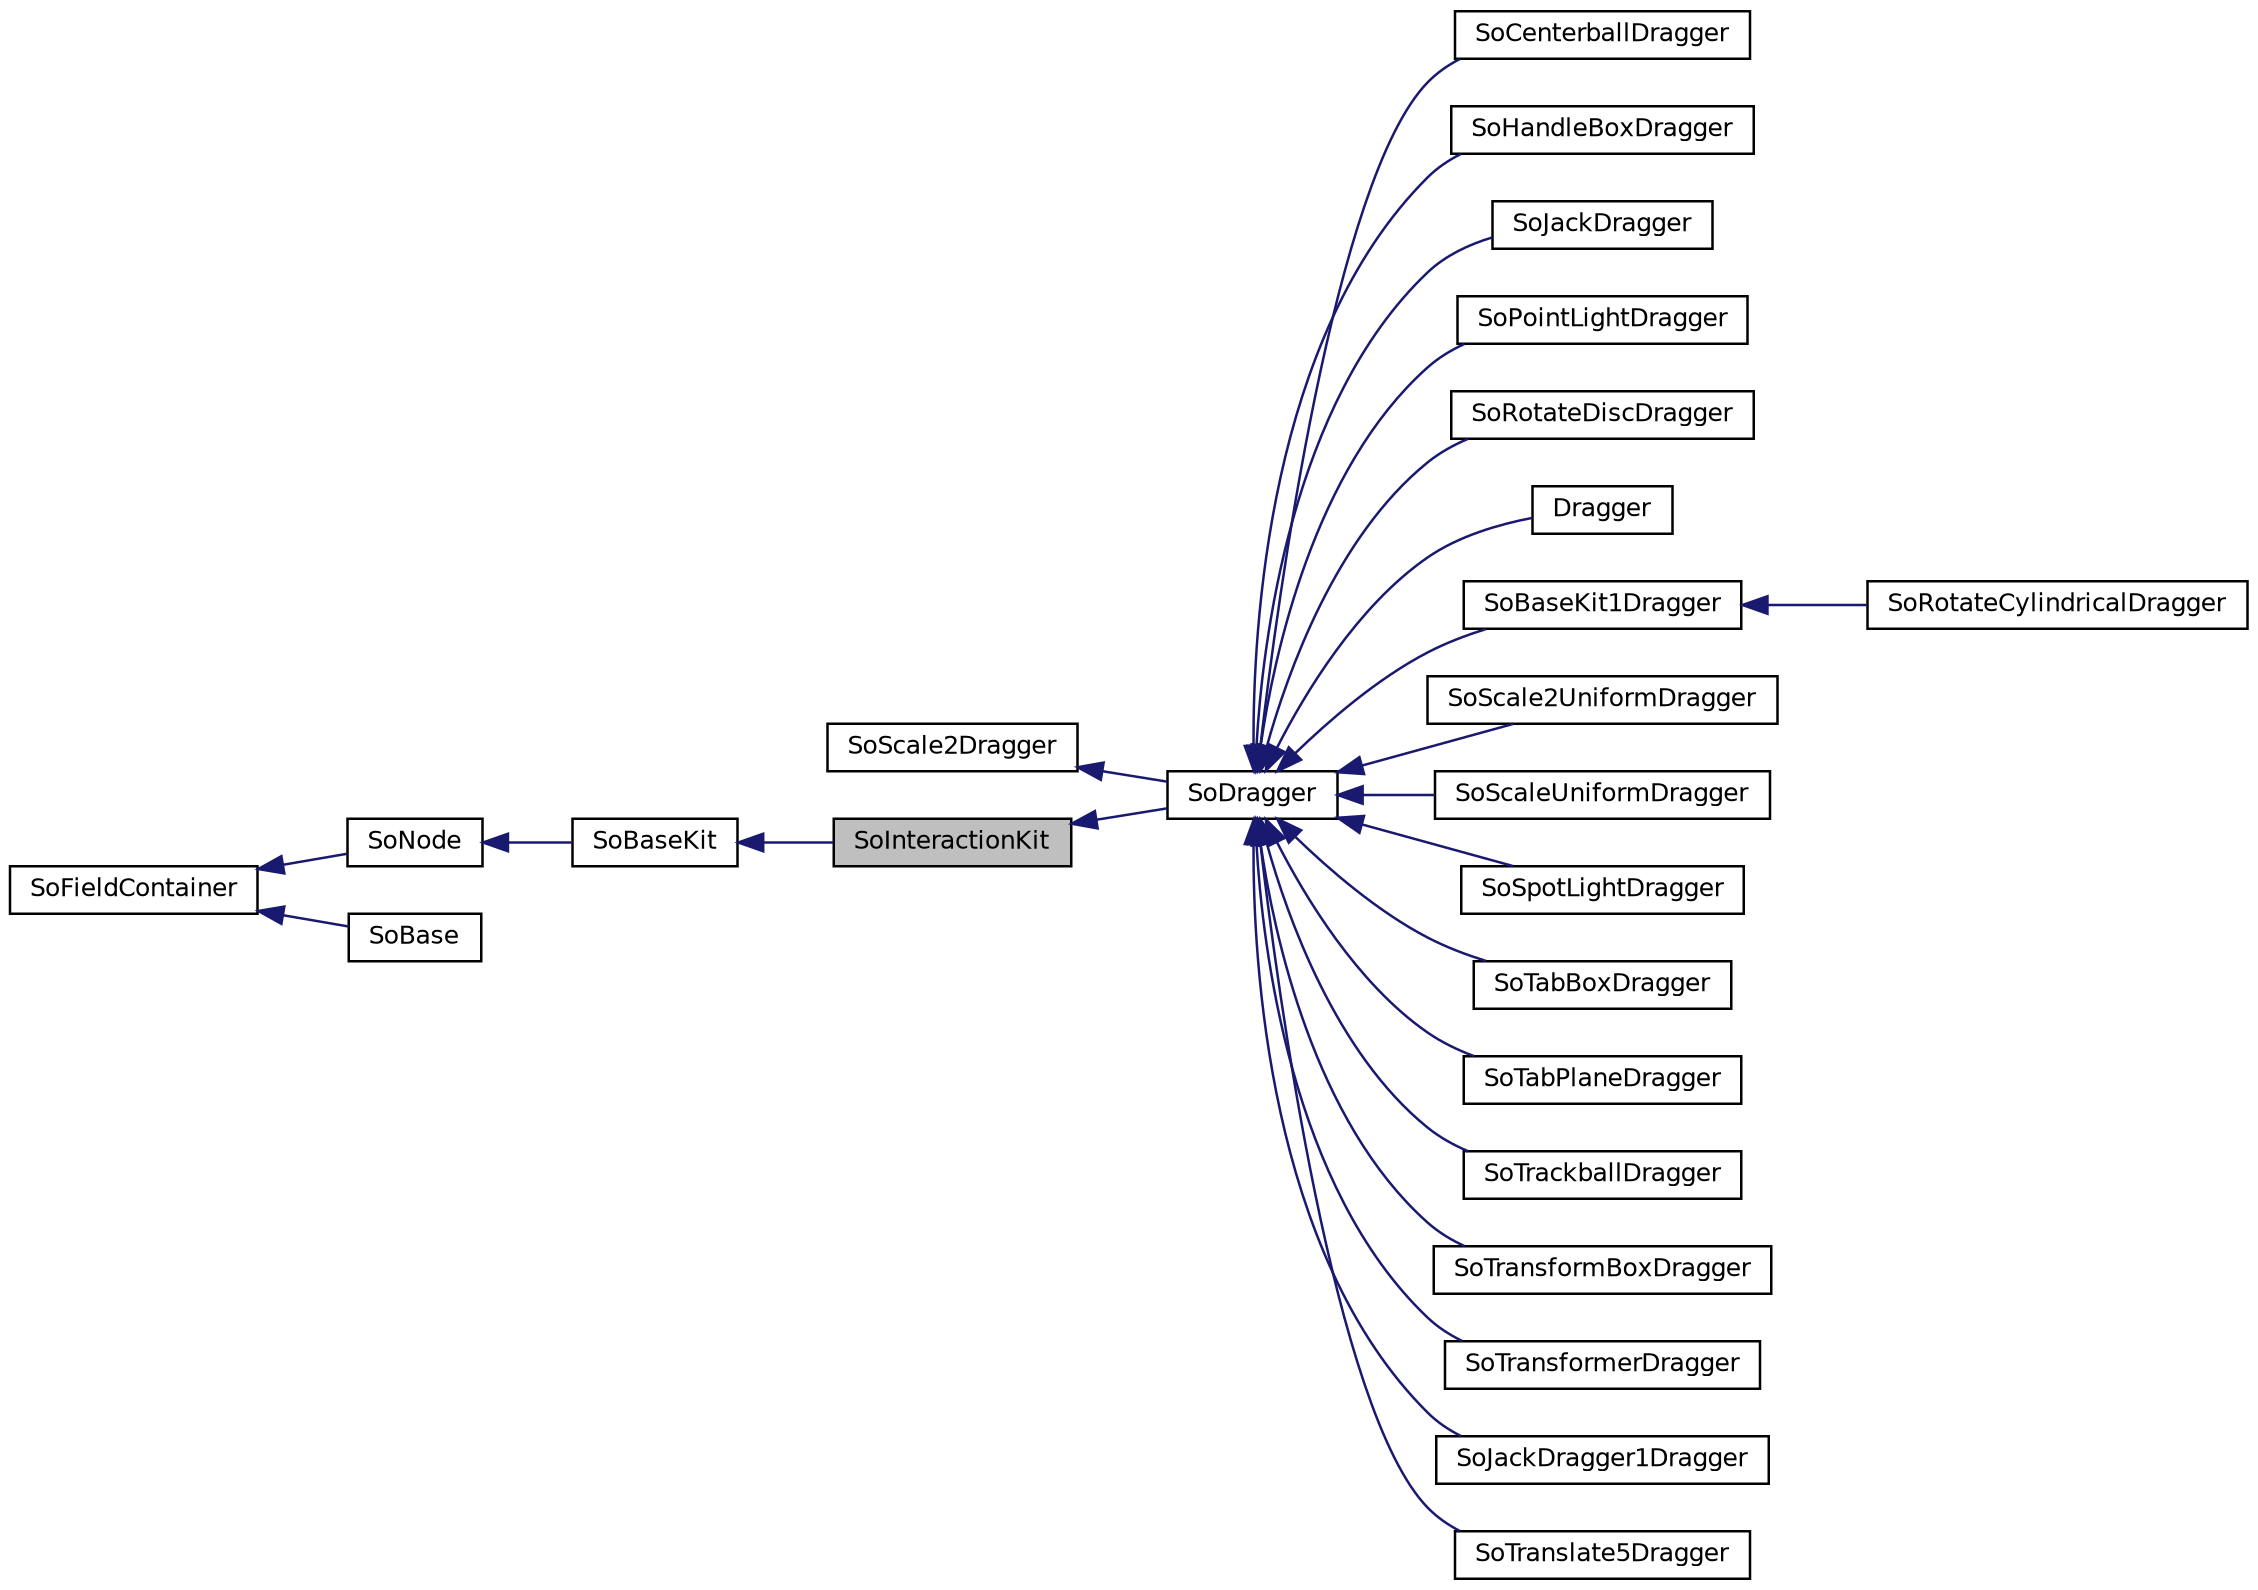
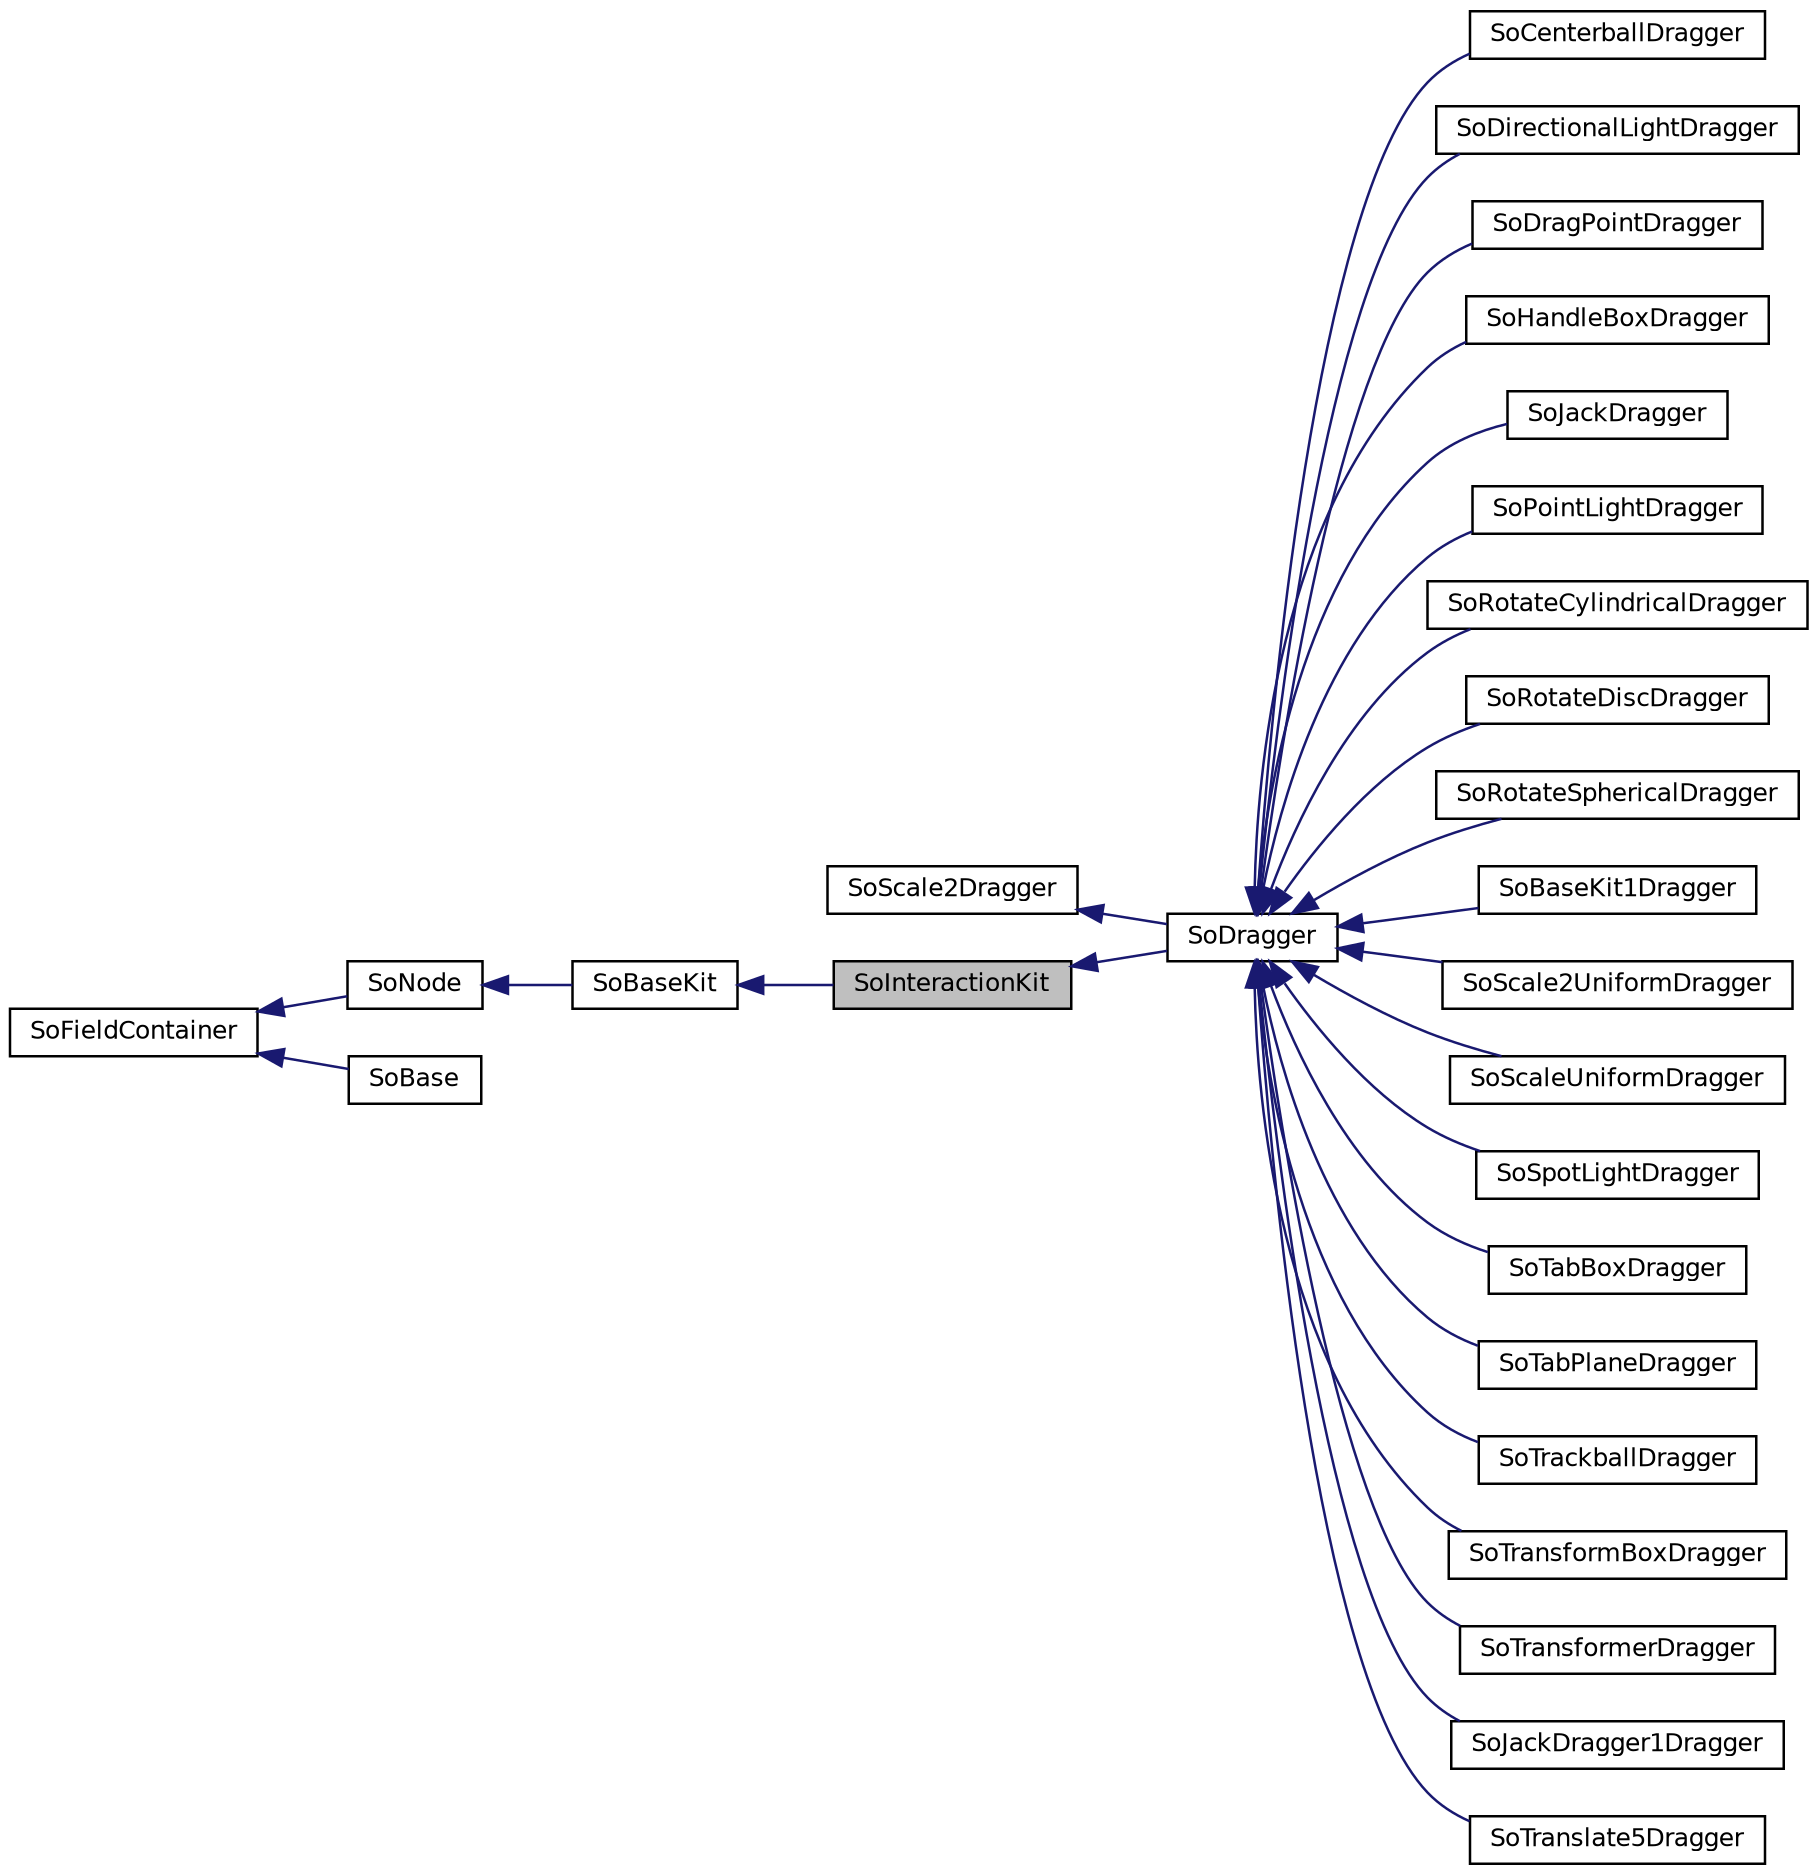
  digraph {
    rankdir=LR
    node [color=black fillcolor=white fontname=Helvetica fontsize=10 shape=record style=filled]
    edge [color=midnightblue dir=back fontname=Helvetica fontsize=10 labelfontname=Helvetica labelfontsize=10 style=solid]
    n1 [fillcolor=grey75 fontcolor=black height=0.2 label=SoInteractionKit width=0.4]
    n2 [height=0.2 label=SoDragger width=0.4]
    n3 [height=0.2 label=SoCenterballDragger width=0.4]
+   n4 [height=0.2 label=SoDirectionalLightDragger width=0.4]
+   n5 [height=0.2 label=SoDragPointDragger width=0.4]
    n6 [height=0.2 label=SoHandleBoxDragger width=0.4]
    n7 [height=0.2 label=SoJackDragger width=0.4]
    n8 [height=0.2 label=SoPointLightDragger width=0.4]
    n9 [height=0.2 label=SoRotateCylindricalDragger width=0.4]
    n10 [height=0.2 label=SoRotateDiscDragger width=0.4]
-   n11 [height=0.2 label=Dragger width=0.4]
+   n11 [height=0.2 label=SoRotateSphericalDragger width=0.4]
    n12 [height=0.2 label=SoBaseKit1Dragger width=0.4]
    n13 [height=0.2 label=SoScale2UniformDragger width=0.4]
    n14 [height=0.2 label=SoScaleUniformDragger width=0.4]
    n15 [height=0.2 label=SoSpotLightDragger width=0.4]
    n16 [height=0.2 label=SoTabBoxDragger width=0.4]
    n17 [height=0.2 label=SoTabPlaneDragger width=0.4]
    n18 [height=0.2 label=SoTrackballDragger width=0.4]
    n19 [height=0.2 label=SoTransformBoxDragger width=0.4]
    n20 [height=0.2 label=SoTransformerDragger width=0.4]
    n21 [height=0.2 label=SoJackDragger1Dragger width=0.4]
    n22 [height=0.2 label=SoTranslate5Dragger width=0.4]
    n23 [height=0.2 label=SoBaseKit width=0.4]
    n24 [height=0.2 label=SoNode width=0.4]
    n25 [height=0.2 label=SoFieldContainer width=0.4]
    n26 [height=0.2 label=SoBase width=0.4]
    n27 [height=0.2 label=SoScale2Dragger width=0.4]
    n1 -> n2
    n2 -> n3
+   n2 -> n4
+   n2 -> n5
    n2 -> n6
    n2 -> n7
    n2 -> n8
-   n12 -> n9
+   n2 -> n9
    n2 -> n10
    n2 -> n11
    n2 -> n12
    n2 -> n13
    n2 -> n14
    n2 -> n15
    n2 -> n16
    n2 -> n17
    n2 -> n18
    n2 -> n19
    n2 -> n20
    n2 -> n21
    n2 -> n22
    n23 -> n1
    n24 -> n23
    n25 -> n24
    n25 -> n26
    n27 -> n2
  }
